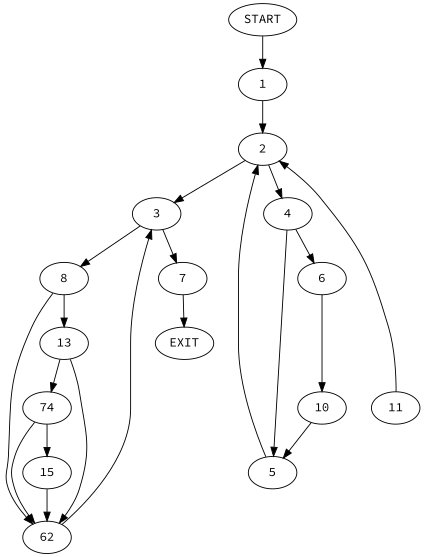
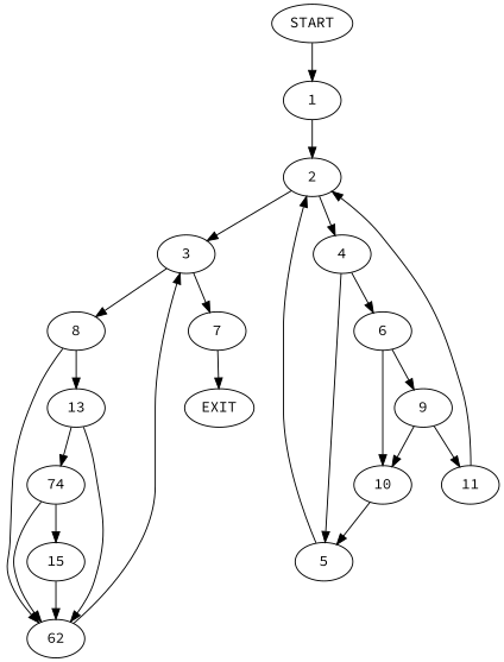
  digraph {
    fontname="Source Code Pro"
    node [fontname="Source Code Pro"]
    edge [fontname="Source Code Pro"]
    n1 [label=START]
    1
    2
    n4 [label=EXIT]
    3
    4
    7
    8
    5
    6
    n11 [label=62]
    13
+   9
    10
    11
    n16 [label=74]
    15
    n1 -> 1
    1 -> 2
    2 -> 3
    2 -> 4
    3 -> 7
    3 -> 8
    4 -> 5
    4 -> 6
    7 -> n4
    8 -> n11
    8 -> 13
    5 -> 2
+   6 -> 9
    6 -> 10
    n11 -> 3
    13 -> n11
    13 -> n16
+   9 -> 10
+   9 -> 11
    10 -> 5
    11 -> 2
    n16 -> n11
    n16 -> 15
    15 -> n11
  }
